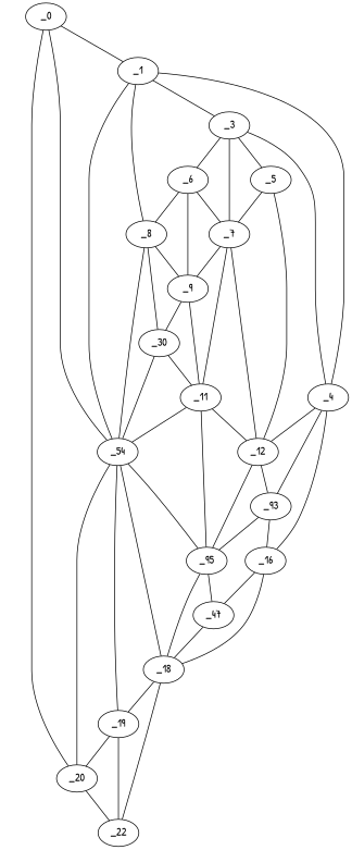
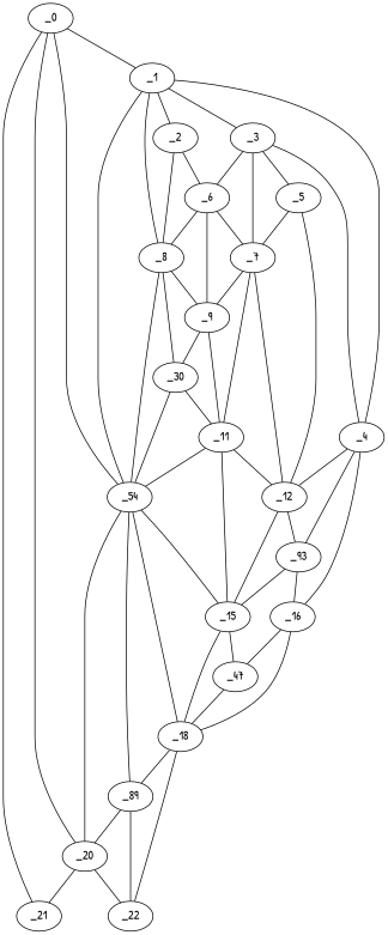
  graph {
    fontname="Patrick Hand"
    node [fontname="Patrick Hand" x=112 y=107]
    edge [fontname="Patrick Hand" valence=2]
    _0 [x=19 y=15]
    _1 [x=22 y=51]
    n3 [label=_54 x=59 y=60]
    _20 [x=110 y=21]
+   _21 [y=13]
+   _2 [x=23 y=54]
    _3 [x=27 y=85]
    _4 [x=28 y=105]
    _8 [x=39 y=66]
-   _15 [x=65 label=_95]
+   _15 [x=65]
    _18 [x=79 y=111]
-   _19 [x=109 y=34]
+   _19 [x=109 y=34 label=_89]
    _22 [y=28]
    _6 [x=35 y=75]
    _5 [x=30 y=101]
    _7 [x=37 y=88]
    _12 [x=48 y=101]
    n18 [label=_93 x=53]
    _16 [x=67 y=126]
    _9 [x=40 y=78]
    n21 [label=_30 x=47 y=71]
    n22 [label=_47 x=72 y=110]
    _11 [x=47 y=77]
    _0 -- _1 [valence=1]
    _0 -- n3
    _0 -- _20
+   _0 -- _21 [valence=1]
    _1 -- n3
+   _1 -- _2
    _1 -- _3
    _1 -- _4 [valence=1]
    _1 -- _8
    n3 -- _20
    n3 -- _15 [valence=1]
    n3 -- _18
    n3 -- _19
+   _20 -- _21
    _20 -- _22 [valence=1]
+   _2 -- _8 [valence=1]
+   _2 -- _6 [valence=1]
    _3 -- _4
    _3 -- _6
    _3 -- _5
    _3 -- _7
    _4 -- _12
    _4 -- n18 [valence=1]
    _4 -- _16 [valence=1]
    _8 -- n3 [valence=1]
    _8 -- _9
    _8 -- n21
    _15 -- _18
    _15 -- n22
    _18 -- _19
    _18 -- _22 [valence=1]
    _19 -- _20
    _19 -- _22
    _6 -- _8
    _6 -- _7
    _6 -- _9
    _5 -- _7
    _5 -- _12 [valence=1]
    _7 -- _12 [valence=1]
    _7 -- _9 [valence=1]
    _7 -- _11
    _12 -- _15 [valence=1]
    _12 -- n18
    n18 -- _15
    n18 -- _16 [valence=1]
    _16 -- _18 [valence=1]
    _16 -- n22
    _9 -- n21
    _9 -- _11
    n21 -- n3
    n21 -- _11
    n22 -- _18 [valence=1]
    _11 -- n3 [valence=1]
    _11 -- _15
    _11 -- _12 [valence=1]
  }
